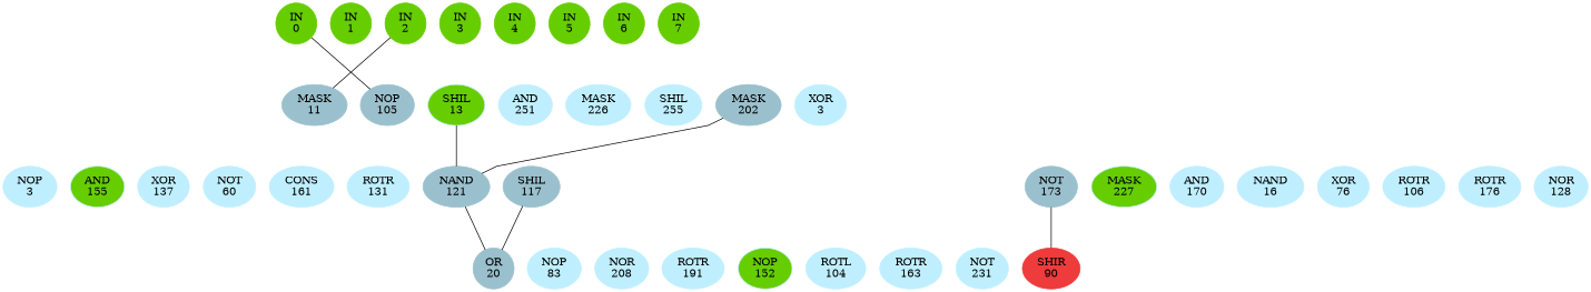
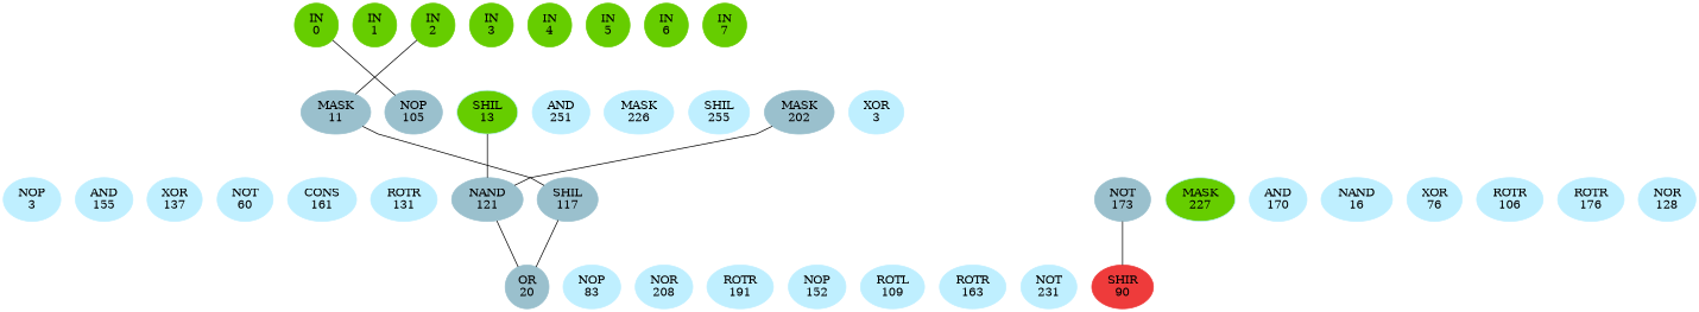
  graph {
    ordering=out
    rankdir=BT
    ranksep=0.75
    splines=polyline
    node [color=lightblue1 style=filled]
    edge [style=invis]
    n1 [color=chartreuse3 label="IN\n0"]
    n2 [color=chartreuse3 label="IN\n1"]
    n3 [color=chartreuse3 label="IN\n2"]
    n4 [color=chartreuse3 label="IN\n3"]
    n5 [color=chartreuse3 label="IN\n4"]
    n6 [color=chartreuse3 label="IN\n5"]
    n7 [color=chartreuse3 label="IN\n6"]
    n8 [color=chartreuse3 label="IN\n7"]
    n9 [color=lightblue3 label="MASK\n11"]
    n10 [color=lightblue3 label="NOP\n105"]
    n11 [fillcolor=chartreuse3 label="SHIL\n13"]
    n12 [label="AND\n251"]
    n13 [label="MASK\n226"]
    n14 [label="SHIL\n255"]
    n15 [color=lightblue3 label="MASK\n202"]
    n16 [label="XOR\n3"]
    n17 [label="NOP\n3"]
-   n18 [label="AND\n155" fillcolor=chartreuse3]
+   n18 [label="AND\n155"]
    n19 [label="XOR\n137"]
    n20 [label="NOT\n60"]
    n21 [label="CONS\n161"]
    n22 [label="ROTR\n131"]
    n23 [color=lightblue3 label="NAND\n121"]
    n24 [color=lightblue3 label="SHIL\n117"]
    n25 [color=lightblue3 label="OR\n20"]
    n26 [label="NOP\n83"]
    n27 [label="NOR\n208"]
    n28 [label="ROTR\n191"]
-   n29 [label="NOP\n152" fillcolor=chartreuse3]
-   n30 [label="ROTL\n104"]
+   n29 [label="NOP\n152"]
+   n30 [label="ROTL\n109"]
    n31 [label="ROTR\n163"]
    n32 [label="NOT\n231"]
    n33 [color=lightblue3 label="NOT\n173"]
    n34 [fillcolor=chartreuse3 label="MASK\n227"]
    n35 [label="AND\n170"]
    n36 [label="NAND\n16"]
    n37 [label="XOR\n76"]
    n38 [label="ROTR\n106"]
    n39 [label="ROTR\n176"]
    n40 [label="NOR\n128"]
    n41 [color=brown2 label="SHIR\n90"]
    subgraph sub_1 {
      rank=same
      n1
      n2
      n3
      n4
      n5
      n6
      n7
      n8
    }
    subgraph sub_2 {
      rank=same
      n9
      n10
      n11
      n12
      n13
      n14
      n15
      n16
    }
    subgraph sub_3 {
      rank=same
      n17
      n18
      n19
      n20
      n21
      n22
      n23
      n24
    }
    subgraph sub_4 {
      rank=same
      n25
      n26
      n27
      n28
      n29
      n30
      n31
      n32
    }
    subgraph sub_5 {
      rank=same
      n33
      n34
      n35
      n36
      n37
      n38
      n39
      n40
    }
    subgraph sub_6 {
      rank=same
      n41
    }
    n1 -- n2
    n2 -- n3
    n3 -- n4
    n4 -- n5
    n5 -- n6
    n6 -- n7
    n7 -- n8
    n9 -- n3 [style=solid]
    n9 -- n10
    n10 -- n1 [style=solid]
    n10 -- n11
    n11 -- n12
    n12 -- n13
    n13 -- n14
    n14 -- n15
    n15 -- n16
    n17 -- n18
    n18 -- n19
    n19 -- n20
    n20 -- n21
    n21 -- n22
    n22 -- n23
    n23 -- n11 [style=solid]
    n23 -- n15 [style=solid]
    n23 -- n24
+   n24 -- n9 [style=solid]
    n25 -- n23 [style=solid]
    n25 -- n24 [style=solid]
    n25 -- n26
    n26 -- n27
    n27 -- n28
    n28 -- n29
    n29 -- n30
    n30 -- n31
    n31 -- n32
    n33 -- n34
    n34 -- n35
    n35 -- n36
    n36 -- n37
    n37 -- n38
    n38 -- n39
    n39 -- n40
    n41 -- n33 [style=solid]
    n41 -- n41
  }
